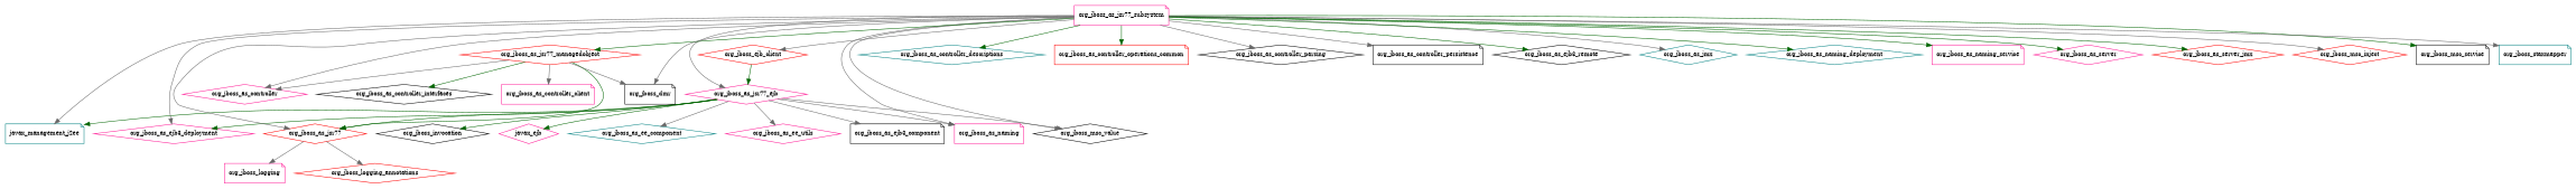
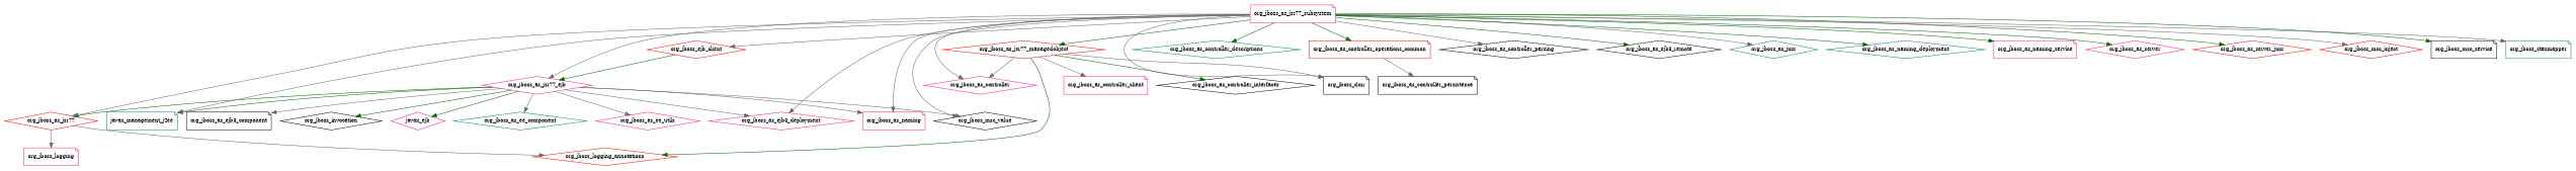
  digraph {
    node [color=deeppink fontsize=10.0 shape=diamond]
    edge [color=gray40]
    org_jboss_as_jsr77 [color=red]
    org_jboss_logging [shape=note]
    org_jboss_logging_annotations [color=red]
    org_jboss_as_jsr77_ejb
    javax_ejb
    javax_management_j2ee [color=teal shape=note]
    org_jboss_as_ee_component [color=teal]
    org_jboss_as_ee_utils
    org_jboss_as_ejb3_component [color=black shape=note]
    org_jboss_as_ejb3_deployment
    org_jboss_as_naming [shape=note]
    org_jboss_invocation [color=black]
    org_jboss_msc_value [color=black]
    org_jboss_ejb_client [color=red]
    org_jboss_as_jsr77_managedobject [color=red]
    org_jboss_as_controller
    org_jboss_as_controller_client [shape=note]
    org_jboss_as_controller_interfaces [color=black]
    org_jboss_dmr [color=black shape=note]
    org_jboss_as_jsr77_subsystem [shape=note]
    org_jboss_as_controller_descriptions [color=teal]
    org_jboss_as_controller_operations_common [color=red shape=note]
    org_jboss_as_controller_parsing [color=black]
    org_jboss_as_controller_persistence [color=black shape=note]
    org_jboss_as_ejb3_remote [color=black]
    org_jboss_as_jmx [color=teal]
    org_jboss_as_naming_deployment [color=teal]
    org_jboss_as_naming_service [shape=note]
    org_jboss_as_server
    org_jboss_as_server_jmx [color=red]
    org_jboss_msc_inject [color=red]
    org_jboss_msc_service [color=black shape=note]
    org_jboss_staxmapper [color=teal shape=note]
    org_jboss_as_jsr77 -> org_jboss_logging
    org_jboss_as_jsr77 -> org_jboss_logging_annotations
    org_jboss_as_jsr77_ejb -> org_jboss_as_jsr77 [color=darkgreen]
    org_jboss_as_jsr77_ejb -> javax_ejb [color=darkgreen]
    org_jboss_as_jsr77_ejb -> javax_management_j2ee [color=darkgreen]
    org_jboss_as_jsr77_ejb -> org_jboss_as_ee_component
    org_jboss_as_jsr77_ejb -> org_jboss_as_ee_utils
    org_jboss_as_jsr77_ejb -> org_jboss_as_ejb3_component
-   org_jboss_as_jsr77_ejb -> org_jboss_as_ejb3_deployment [color=darkgreen]
+   org_jboss_as_jsr77_ejb -> org_jboss_as_ejb3_deployment
    org_jboss_as_jsr77_ejb -> org_jboss_as_naming
    org_jboss_as_jsr77_ejb -> org_jboss_invocation [color=darkgreen]
    org_jboss_as_jsr77_ejb -> org_jboss_msc_value
    org_jboss_ejb_client -> org_jboss_as_jsr77_ejb [color=darkgreen]
-   org_jboss_as_jsr77_managedobject -> org_jboss_as_jsr77 [color=darkgreen]
+   org_jboss_as_jsr77_managedobject -> org_jboss_logging_annotations [color=darkgreen]
    org_jboss_as_jsr77_managedobject -> org_jboss_as_controller
    org_jboss_as_jsr77_managedobject -> org_jboss_as_controller_client
    org_jboss_as_jsr77_managedobject -> org_jboss_as_controller_interfaces [color=darkgreen]
    org_jboss_as_jsr77_managedobject -> org_jboss_dmr
    org_jboss_as_jsr77_subsystem -> org_jboss_as_jsr77
    org_jboss_as_jsr77_subsystem -> org_jboss_as_jsr77_ejb
    org_jboss_as_jsr77_subsystem -> javax_management_j2ee
    org_jboss_as_jsr77_subsystem -> org_jboss_as_ejb3_deployment
    org_jboss_as_jsr77_subsystem -> org_jboss_as_naming
    org_jboss_as_jsr77_subsystem -> org_jboss_msc_value
    org_jboss_as_jsr77_subsystem -> org_jboss_ejb_client
    org_jboss_as_jsr77_subsystem -> org_jboss_as_jsr77_managedobject [color=darkgreen]
    org_jboss_as_jsr77_subsystem -> org_jboss_as_controller
    org_jboss_as_jsr77_subsystem -> org_jboss_dmr
    org_jboss_as_jsr77_subsystem -> org_jboss_as_controller_descriptions [color=darkgreen]
    org_jboss_as_jsr77_subsystem -> org_jboss_as_controller_operations_common [color=darkgreen]
    org_jboss_as_jsr77_subsystem -> org_jboss_as_controller_parsing
-   org_jboss_as_jsr77_subsystem -> org_jboss_as_controller_persistence
+   org_jboss_as_controller_operations_common -> org_jboss_as_controller_persistence
    org_jboss_as_jsr77_subsystem -> org_jboss_as_ejb3_remote [color=darkgreen]
    org_jboss_as_jsr77_subsystem -> org_jboss_as_jmx
    org_jboss_as_jsr77_subsystem -> org_jboss_as_naming_deployment [color=darkgreen]
    org_jboss_as_jsr77_subsystem -> org_jboss_as_naming_service [color=darkgreen]
    org_jboss_as_jsr77_subsystem -> org_jboss_as_server [color=darkgreen]
    org_jboss_as_jsr77_subsystem -> org_jboss_as_server_jmx [color=darkgreen]
    org_jboss_as_jsr77_subsystem -> org_jboss_msc_inject
    org_jboss_as_jsr77_subsystem -> org_jboss_msc_service [color=darkgreen]
    org_jboss_as_jsr77_subsystem -> org_jboss_staxmapper
  }
